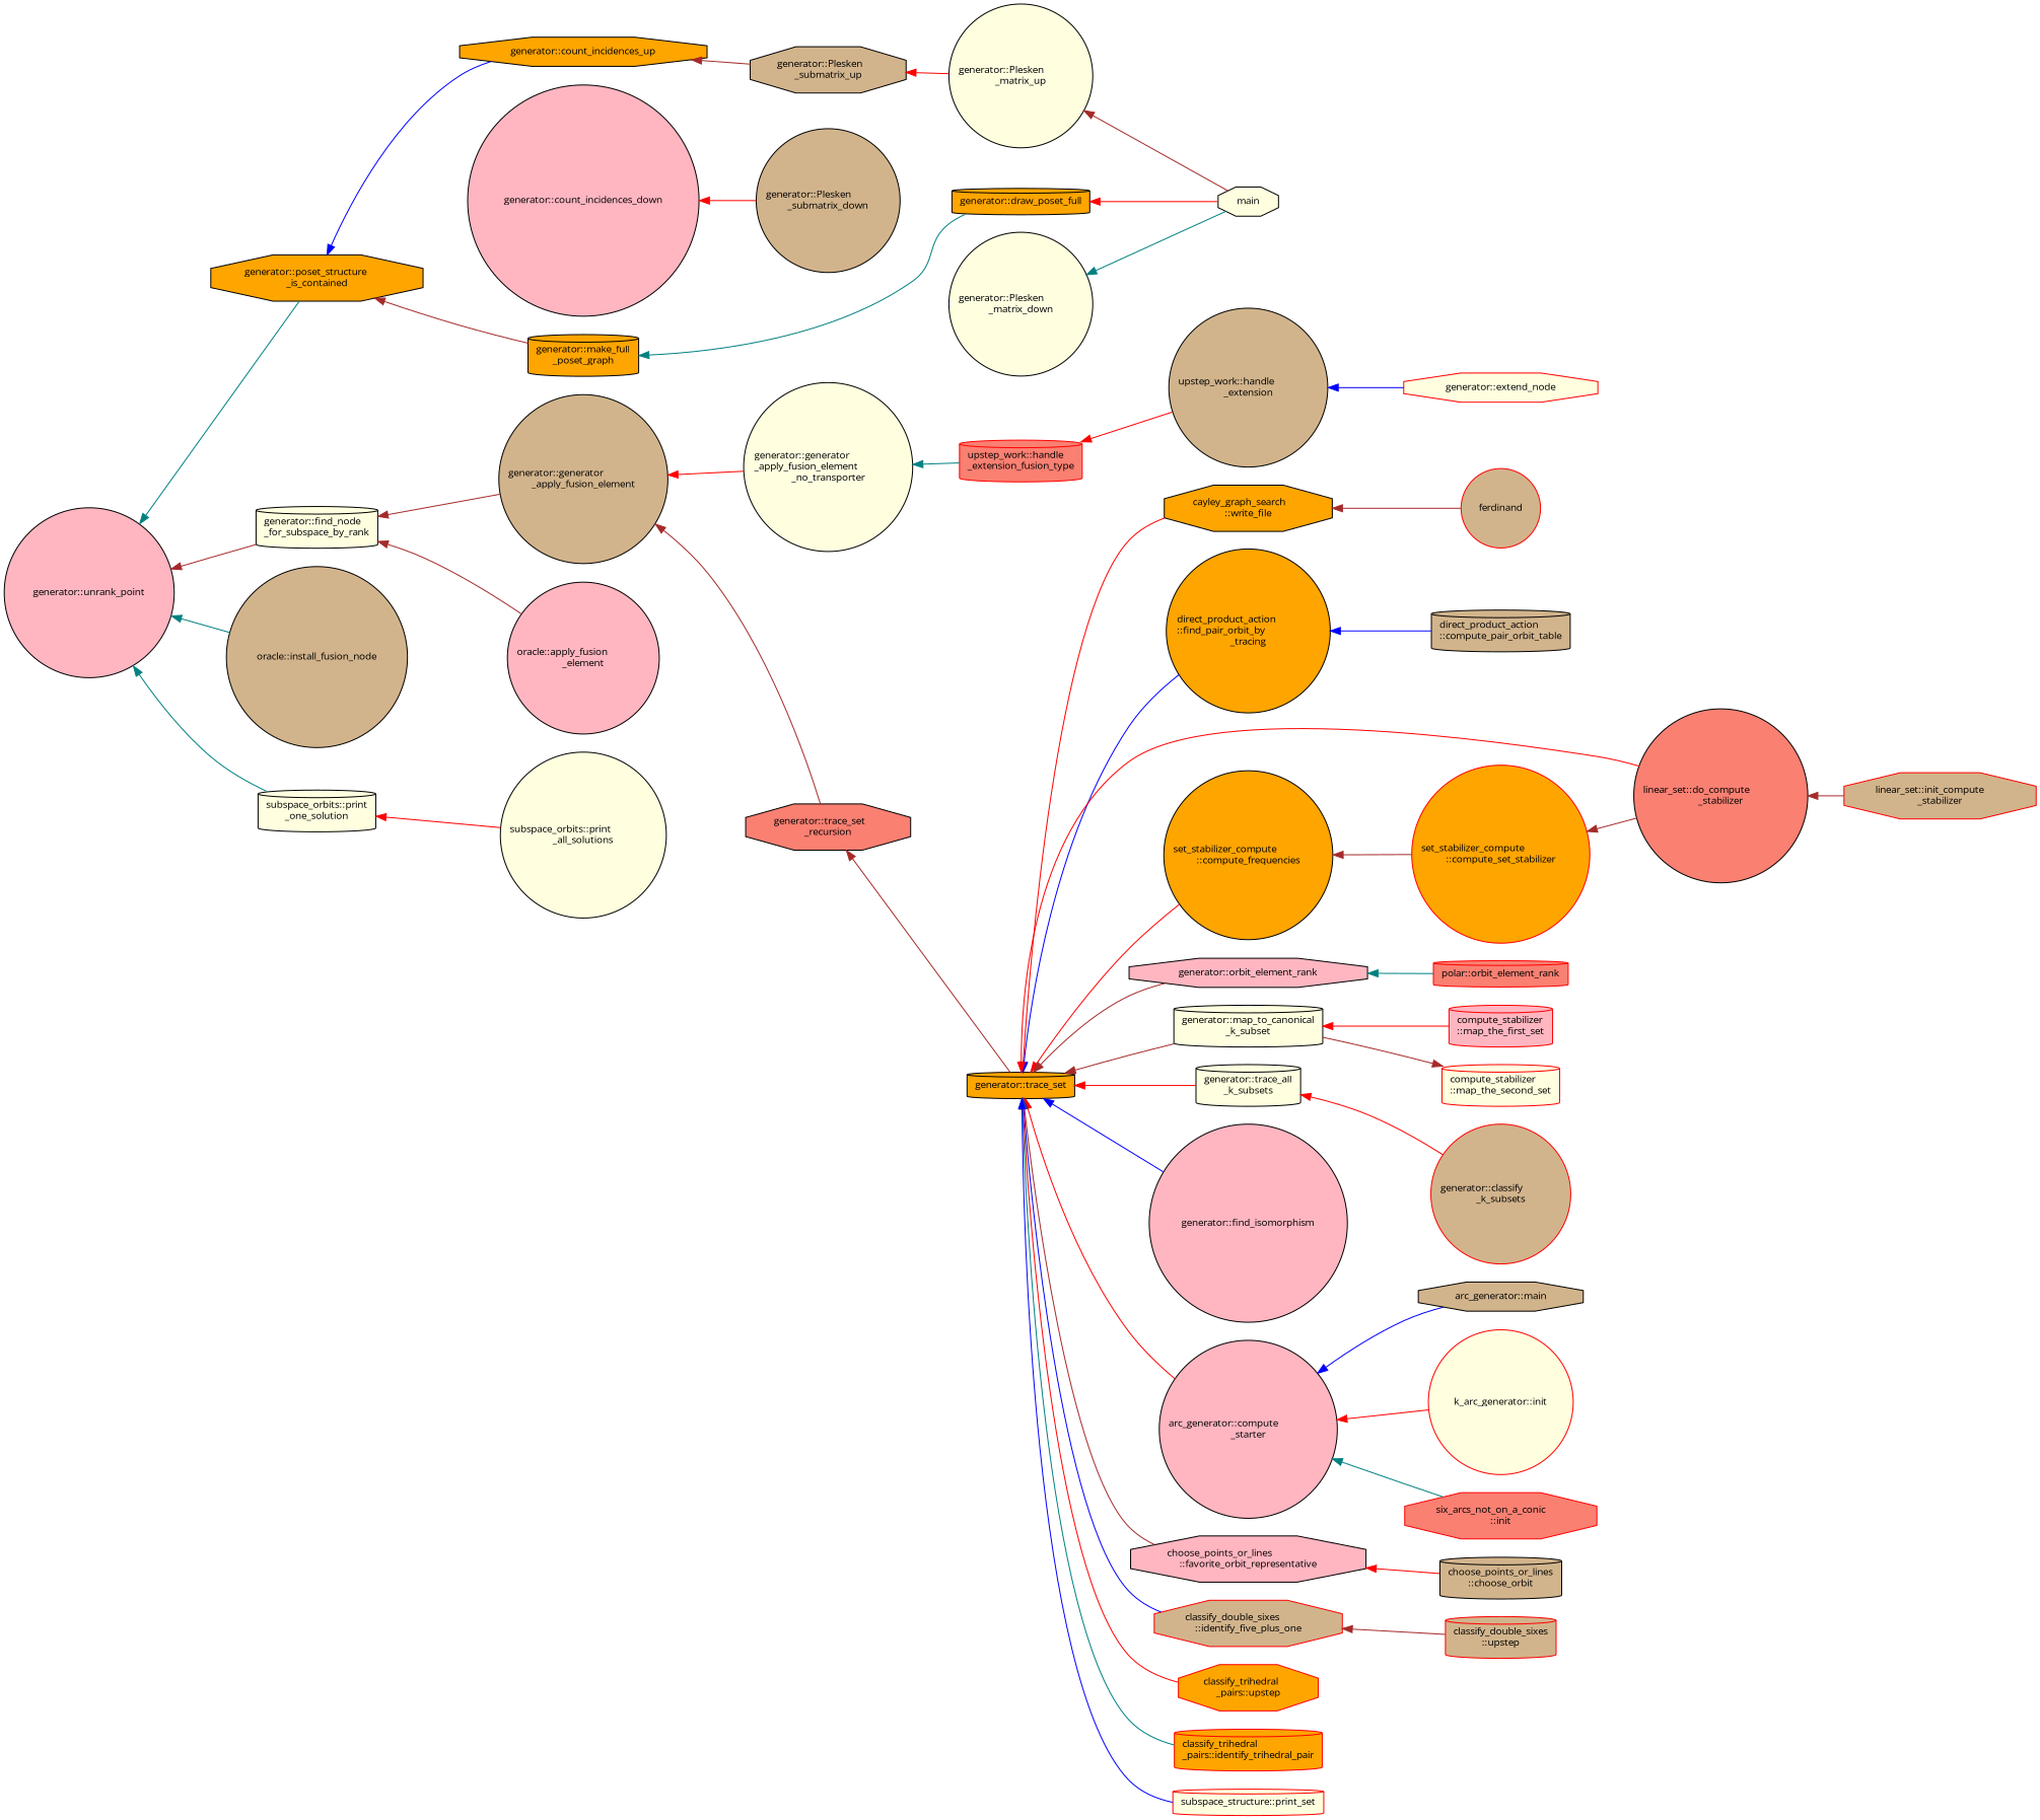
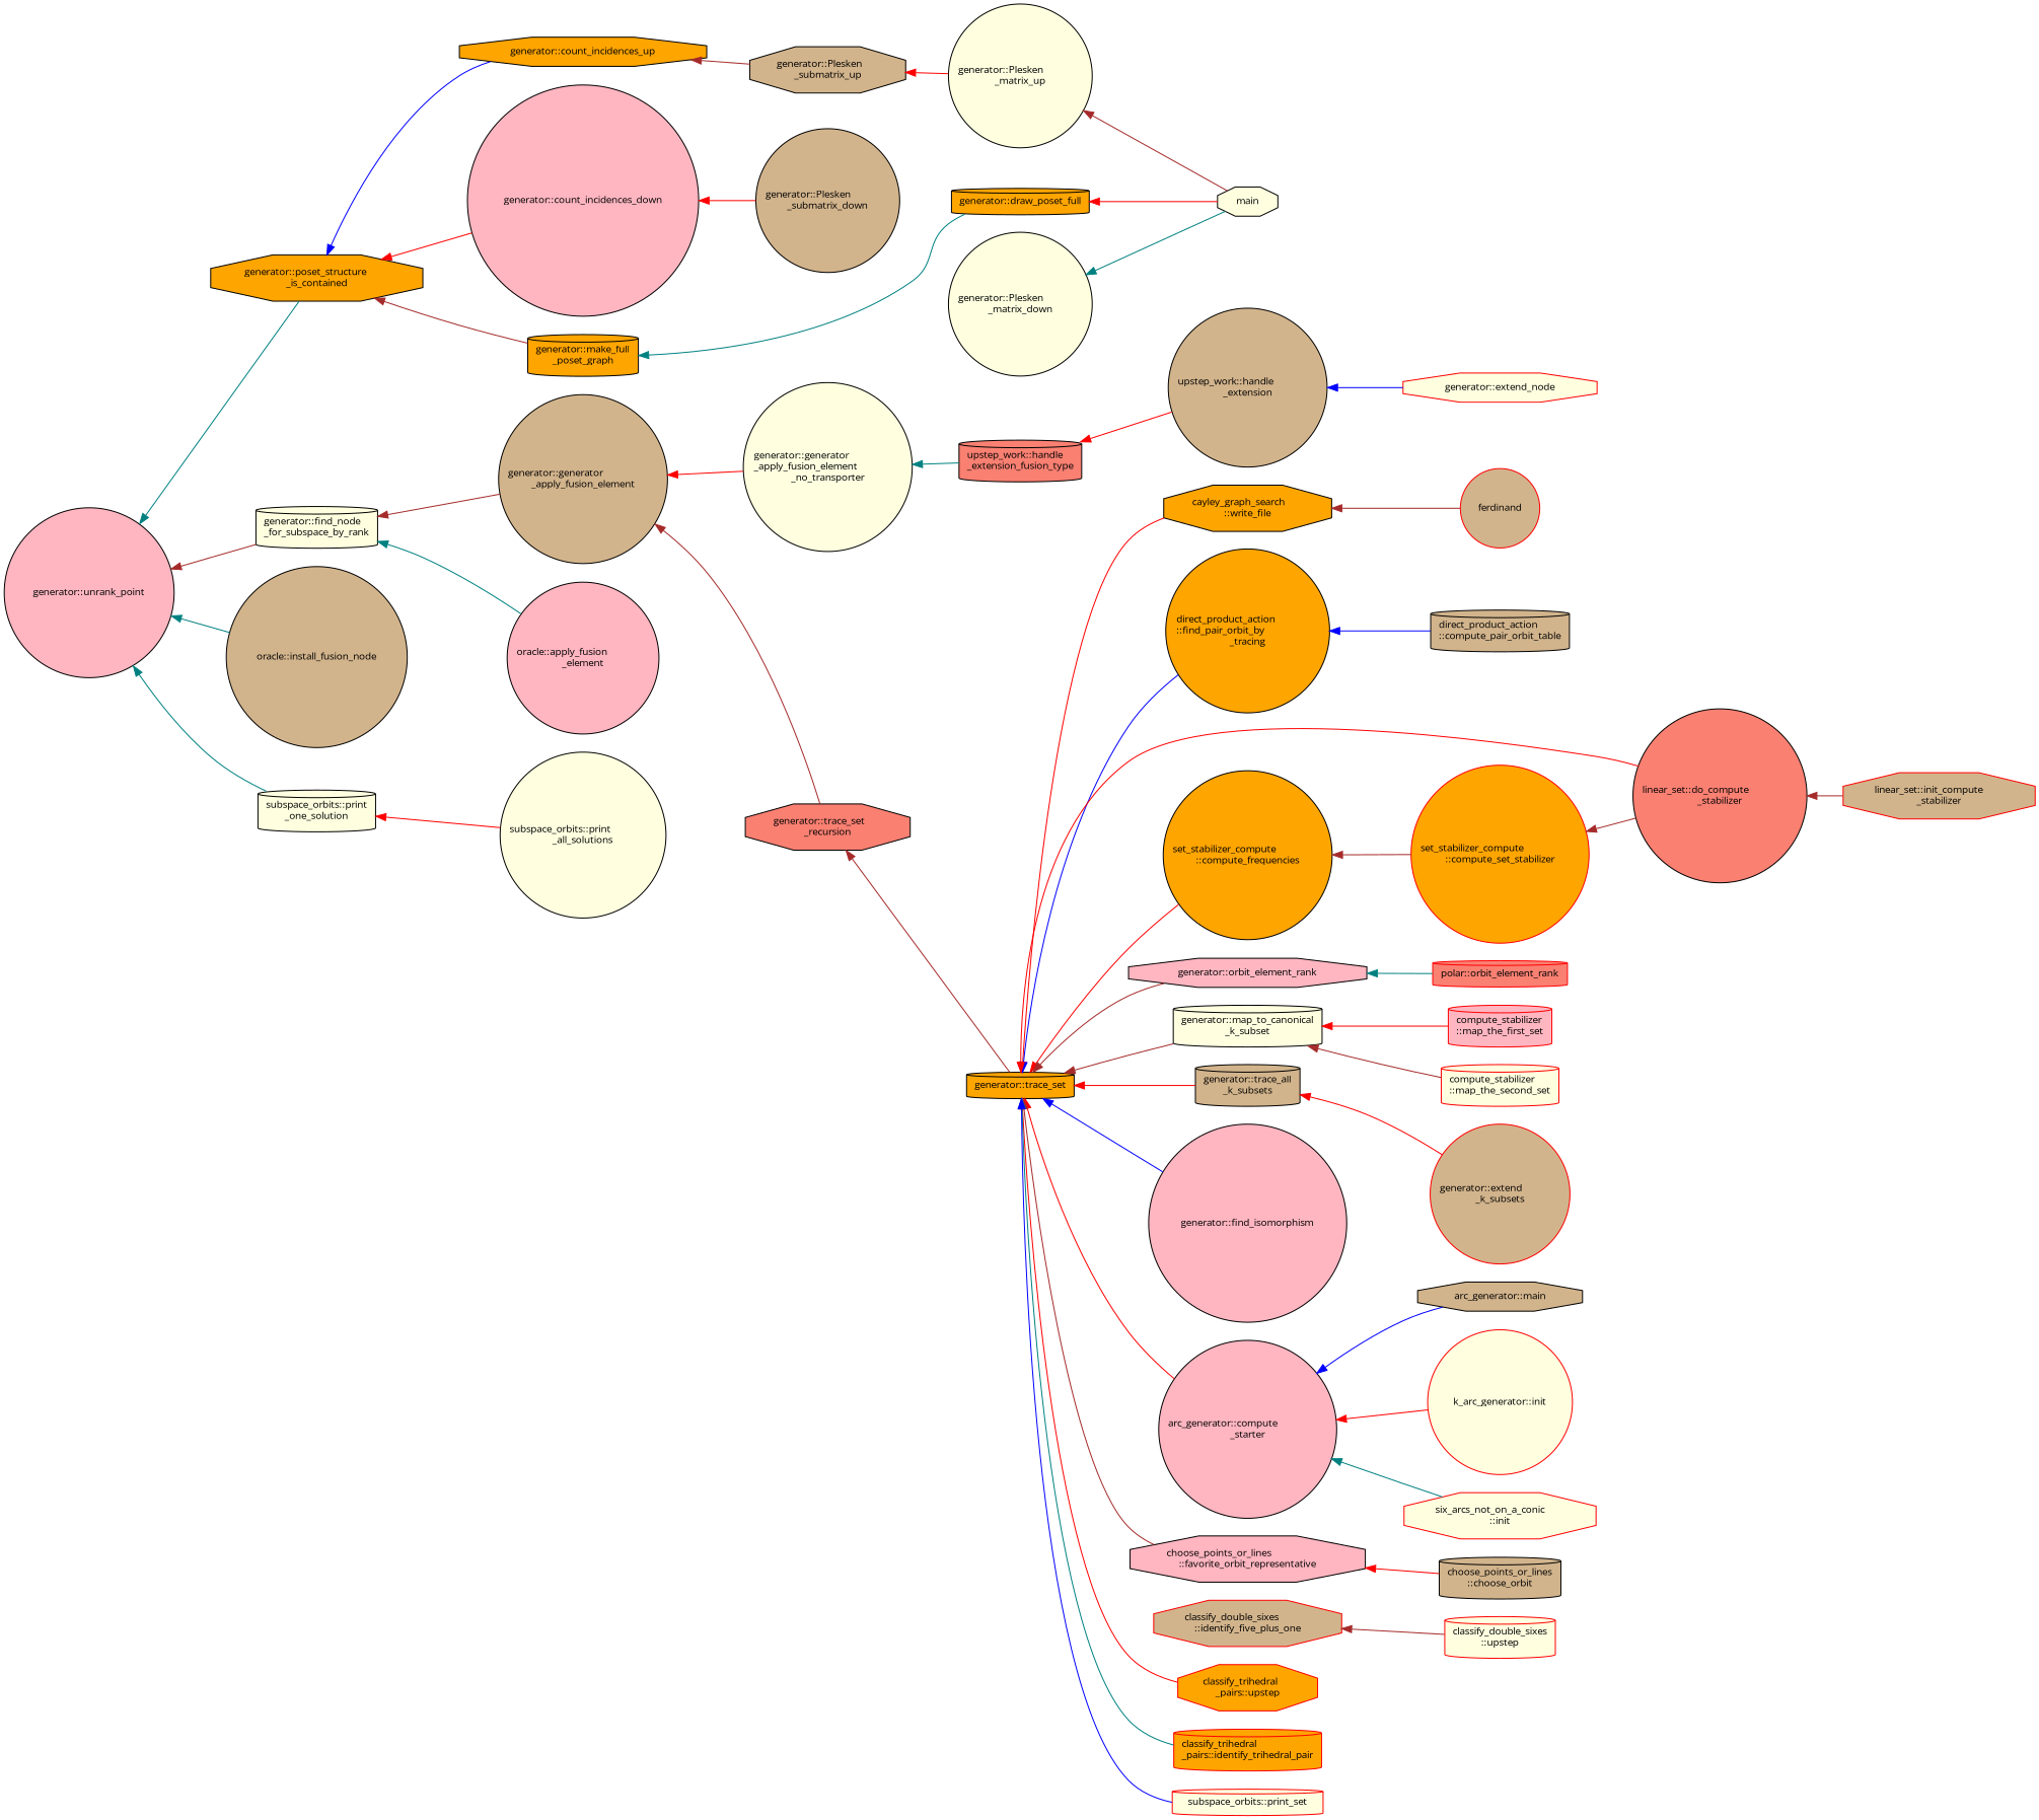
  digraph {
    fontname="Open Sans"
    rankdir=LR
    node [color=black fillcolor=lightyellow fontname="Open Sans" fontsize=10 shape=circle style=filled]
    edge [color=brown dir=back fontname="Open Sans" fontsize=10 labelfontname=Helvetica labelfontsize=10 style=solid]
    n1 [fillcolor=lightpink fontcolor=black height=0.2 label="generator::unrank_point" width=0.4]
    n2 [fillcolor=orange height=0.2 label="generator::poset_structure\l_is_contained" shape=octagon width=0.4]
    n3 [height=0.2 label="generator::find_node\l_for_subspace_by_rank" shape=cylinder width=0.4]
    n4 [fillcolor=tan height=0.2 label="oracle::install_fusion_node" width=0.4]
    n5 [height=0.2 label="subspace_orbits::print\l_one_solution" shape=cylinder width=0.4]
    n6 [fillcolor=orange height=0.2 label="generator::count_incidences_up" shape=octagon width=0.4]
    n7 [fillcolor=lightpink height=0.2 label="generator::count_incidences_down" width=0.4]
    n8 [fillcolor=orange height=0.2 label="generator::make_full\l_poset_graph" shape=cylinder width=0.4]
    n9 [fillcolor=tan height=0.2 label="generator::generator\l_apply_fusion_element" width=0.4]
    n10 [fillcolor=lightpink height=0.2 label="oracle::apply_fusion\l_element" width=0.4]
    n11 [height=0.2 label="subspace_orbits::print\l_all_solutions" width=0.4]
    n12 [fillcolor=tan height=0.2 label="generator::Plesken\l_submatrix_up" shape=octagon width=0.4]
    n13 [fillcolor=tan height=0.2 label="generator::Plesken\l_submatrix_down" width=0.4]
    n14 [fillcolor=orange height=0.2 label="generator::draw_poset_full" shape=cylinder width=0.4]
    n15 [height=0.2 label="generator::Plesken\l_matrix_up" width=0.4]
    n16 [height=0.2 label=main shape=octagon width=0.4]
    n17 [height=0.2 label="generator::Plesken\l_matrix_down" width=0.4]
    n18 [height=0.2 label="generator::generator\l_apply_fusion_element\l_no_transporter" width=0.4]
    n19 [fillcolor=salmon height=0.2 label="generator::trace_set\l_recursion" shape=octagon width=0.4]
-   n20 [color=red fillcolor=salmon height=0.2 label="upstep_work::handle\l_extension_fusion_type" shape=cylinder width=0.4]
+   n20 [fillcolor=salmon height=0.2 label="upstep_work::handle\l_extension_fusion_type" shape=cylinder width=0.4]
    n21 [fillcolor=orange height=0.2 label="generator::trace_set" shape=cylinder width=0.4]
    n22 [fillcolor=tan height=0.2 label="upstep_work::handle\l_extension" width=0.4]
    n23 [color=red height=0.2 label="generator::extend_node" shape=octagon width=0.4]
    n24 [fillcolor=orange height=0.2 label="cayley_graph_search\l::write_file" shape=octagon width=0.4]
    n25 [fillcolor=orange height=0.2 label="direct_product_action\l::find_pair_orbit_by\l_tracing" width=0.4]
    n26 [fillcolor=salmon height=0.2 label="linear_set::do_compute\l_stabilizer" width=0.4]
    n27 [fillcolor=orange height=0.2 label="set_stabilizer_compute\l::compute_frequencies" width=0.4]
    n28 [fillcolor=lightpink height=0.2 label="generator::orbit_element_rank" shape=octagon width=0.4]
    n29 [height=0.2 label="generator::map_to_canonical\l_k_subset" shape=cylinder width=0.4]
-   n30 [height=0.2 label="generator::trace_all\l_k_subsets" shape=cylinder width=0.4]
+   n30 [fillcolor=tan height=0.2 label="generator::trace_all\l_k_subsets" shape=cylinder width=0.4]
    n31 [fillcolor=lightpink height=0.2 label="generator::find_isomorphism" width=0.4]
    n32 [fillcolor=lightpink height=0.2 label="arc_generator::compute\l_starter" width=0.4]
    n33 [fillcolor=lightpink height=0.2 label="choose_points_or_lines\l::favorite_orbit_representative" shape=octagon width=0.4]
    n34 [color=red fillcolor=tan height=0.2 label="classify_double_sixes\l::identify_five_plus_one" shape=octagon width=0.4]
    n35 [color=red fillcolor=orange height=0.2 label="classify_trihedral\l_pairs::upstep" shape=octagon width=0.4]
    n36 [color=red fillcolor=orange height=0.2 label="classify_trihedral\l_pairs::identify_trihedral_pair" shape=cylinder width=0.4]
-   n37 [color=red height=0.2 label="subspace_structure::print_set" shape=cylinder width=0.4]
+   n37 [color=red height=0.2 label="subspace_orbits::print_set" shape=cylinder width=0.4]
    n38 [color=red fillcolor=tan height=0.2 label=ferdinand width=0.4]
    n39 [fillcolor=tan height=0.2 label="direct_product_action\l::compute_pair_orbit_table" shape=cylinder width=0.4]
    n40 [color=red fillcolor=tan height=0.2 label="linear_set::init_compute\l_stabilizer" shape=octagon width=0.4]
    n41 [color=red fillcolor=orange height=0.2 label="set_stabilizer_compute\l::compute_set_stabilizer" width=0.4]
    n42 [color=red fillcolor=salmon height=0.2 label="polar::orbit_element_rank" shape=cylinder width=0.4]
    n43 [color=red fillcolor=lightpink height=0.2 label="compute_stabilizer\l::map_the_first_set" shape=cylinder width=0.4]
    n44 [color=red height=0.2 label="compute_stabilizer\l::map_the_second_set" shape=cylinder width=0.4]
-   n45 [color=red fillcolor=tan height=0.2 label="generator::classify\l_k_subsets" width=0.4]
+   n45 [color=red fillcolor=tan height=0.2 label="generator::extend\l_k_subsets" width=0.4]
    n46 [fillcolor=tan height=0.2 label="arc_generator::main" shape=octagon width=0.4]
    n47 [color=red height=0.2 label="k_arc_generator::init" width=0.4]
-   n48 [color=red fillcolor=salmon height=0.2 label="six_arcs_not_on_a_conic\l::init" shape=octagon width=0.4]
+   n48 [color=red height=0.2 label="six_arcs_not_on_a_conic\l::init" shape=octagon width=0.4]
    n49 [fillcolor=tan height=0.2 label="choose_points_or_lines\l::choose_orbit" shape=cylinder width=0.4]
-   n50 [color=red fillcolor=tan height=0.2 label="classify_double_sixes\l::upstep" shape=cylinder width=0.4]
+   n50 [color=red height=0.2 label="classify_double_sixes\l::upstep" shape=cylinder width=0.4]
    n1 -> n2 [color=teal]
    n1 -> n3
    n1 -> n4 [color=teal]
    n1 -> n5 [color=teal]
    n2 -> n6 [color=blue]
+   n2 -> n7 [color=red]
    n2 -> n8
    n3 -> n9
-   n3 -> n10
+   n3 -> n10 [color=teal]
    n5 -> n11 [color=red]
    n6 -> n12
    n7 -> n13 [color=red]
    n8 -> n14 [color=teal]
    n9 -> n18 [color=red]
    n9 -> n19
    n12 -> n15 [color=red]
    n14 -> n16 [color=red]
    n15 -> n16
    n17 -> n16 [color=teal]
    n18 -> n20 [color=teal]
    n19 -> n21
    n20 -> n22 [color=red]
    n21 -> n24 [color=red]
    n21 -> n25 [color=blue]
    n21 -> n26 [color=red]
    n21 -> n27 [color=red]
    n21 -> n28
    n21 -> n29
    n21 -> n30 [color=red]
    n21 -> n31 [color=blue]
    n21 -> n32 [color=red]
    n21 -> n33
-   n21 -> n34 [color=blue]
    n21 -> n35 [color=red]
    n21 -> n36 [color=teal]
    n21 -> n37 [color=blue]
    n22 -> n23 [color=blue]
    n24 -> n38
    n25 -> n39 [color=blue]
    n26 -> n40
    n27 -> n41
    n28 -> n42 [color=teal]
    n29 -> n43 [color=red]
-   n44 -> n29
+   n29 -> n44
    n30 -> n45 [color=red]
    n32 -> n46 [color=blue]
    n32 -> n47 [color=red]
    n32 -> n48 [color=teal]
    n33 -> n49 [color=red]
    n34 -> n50
    n41 -> n26
  }
